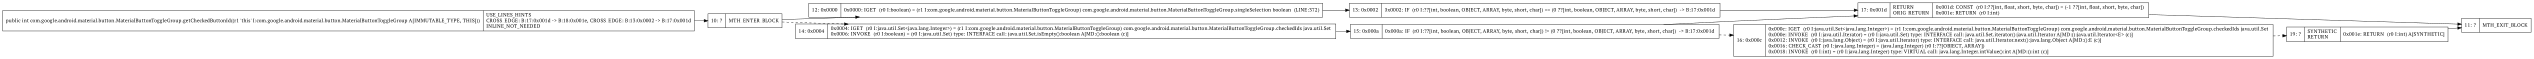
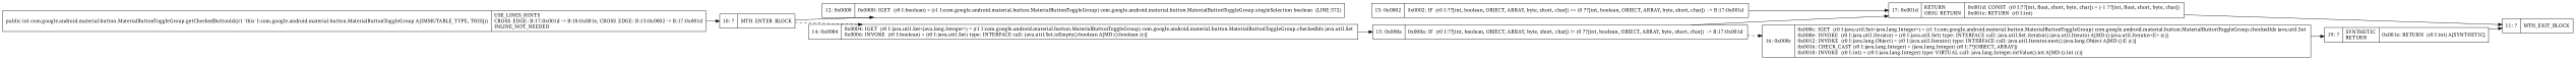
  digraph {
    fontname="PT Serif"
    rankdir=LR
    node [fontname="PT Serif" shape=record]
    edge [fontname="PT Serif"]
    n1 [label="{10\:\ ?|MTH_ENTER_BLOCK\l}"]
    n2 [label="{12\:\ 0x0000|0x0000: IGET  (r0 I:boolean) = (r1 I:com.google.android.material.button.MaterialButtonToggleGroup) com.google.android.material.button.MaterialButtonToggleGroup.singleSelection boolean  (LINE:372)\l}"]
    n3 [label="{14\:\ 0x0004|0x0004: IGET  (r0 I:java.util.Set\<java.lang.Integer\>) = (r1 I:com.google.android.material.button.MaterialButtonToggleGroup) com.google.android.material.button.MaterialButtonToggleGroup.checkedIds java.util.Set \l0x0006: INVOKE  (r0 I:boolean) = (r0 I:java.util.Set) type: INTERFACE call: java.util.Set.isEmpty():boolean A[MD:():boolean (c)]\l}"]
    n4 [label="{13\:\ 0x0002|0x0002: IF  (r0 I:??[int, boolean, OBJECT, ARRAY, byte, short, char]) == (0 ??[int, boolean, OBJECT, ARRAY, byte, short, char])  \-\> B:17:0x001d \l}"]
    n5 [label="{17\:\ 0x001d|RETURN\lORIG_RETURN\l|0x001d: CONST  (r0 I:??[int, float, short, byte, char]) = (\-1 ??[int, float, short, byte, char]) \l0x001e: RETURN  (r0 I:int) \l}"]
    n6 [label="{15\:\ 0x000a|0x000a: IF  (r0 I:??[int, boolean, OBJECT, ARRAY, byte, short, char]) != (0 ??[int, boolean, OBJECT, ARRAY, byte, short, char])  \-\> B:17:0x001d \l}"]
    n7 [label="{11\:\ ?|MTH_EXIT_BLOCK\l}"]
    n8 [label="{16\:\ 0x000c|0x000c: IGET  (r0 I:java.util.Set\<java.lang.Integer\>) = (r1 I:com.google.android.material.button.MaterialButtonToggleGroup) com.google.android.material.button.MaterialButtonToggleGroup.checkedIds java.util.Set \l0x000e: INVOKE  (r0 I:java.util.Iterator) = (r0 I:java.util.Set) type: INTERFACE call: java.util.Set.iterator():java.util.Iterator A[MD:():java.util.Iterator\<E\> (c)]\l0x0012: INVOKE  (r0 I:java.lang.Object) = (r0 I:java.util.Iterator) type: INTERFACE call: java.util.Iterator.next():java.lang.Object A[MD:():E (c)]\l0x0016: CHECK_CAST (r0 I:java.lang.Integer) = (java.lang.Integer) (r0 I:??[OBJECT, ARRAY]) \l0x0018: INVOKE  (r0 I:int) = (r0 I:java.lang.Integer) type: VIRTUAL call: java.lang.Integer.intValue():int A[MD:():int (c)]\l}"]
    n9 [label="{19\:\ ?|SYNTHETIC\lRETURN\l|0x001e: RETURN  (r0 I:int) A[SYNTHETIC]\l}"]
    n10 [label="{public int com.google.android.material.button.MaterialButtonToggleGroup.getCheckedButtonId((r1 'this' I:com.google.android.material.button.MaterialButtonToggleGroup A[IMMUTABLE_TYPE, THIS]))  | USE_LINES_HINTS\lCROSS_EDGE: B:17:0x001d \-\> B:18:0x001e, CROSS_EDGE: B:13:0x0002 \-\> B:17:0x001d\lINLINE_NOT_NEEDED\l}"]
    n1 -> n2
    n1 -> n3 [style=dashed]
-   n2 -> n4
    n3 -> n6
    n4 -> n5
    n5 -> n7
    n6 -> n5
    n6 -> n8 [style=dashed]
-   n8 -> n9 [style=dashed]
+   n8 -> n9
    n9 -> n7
    n10 -> n1
  }
